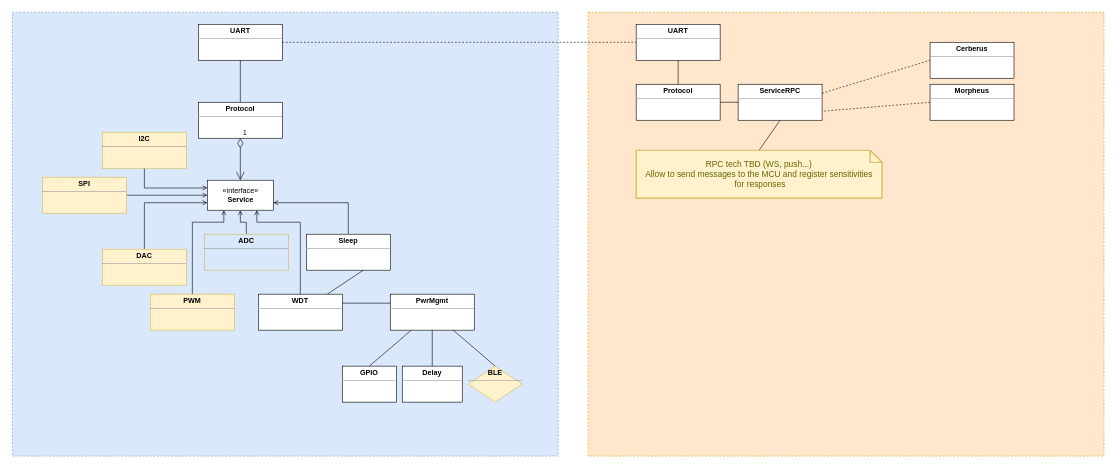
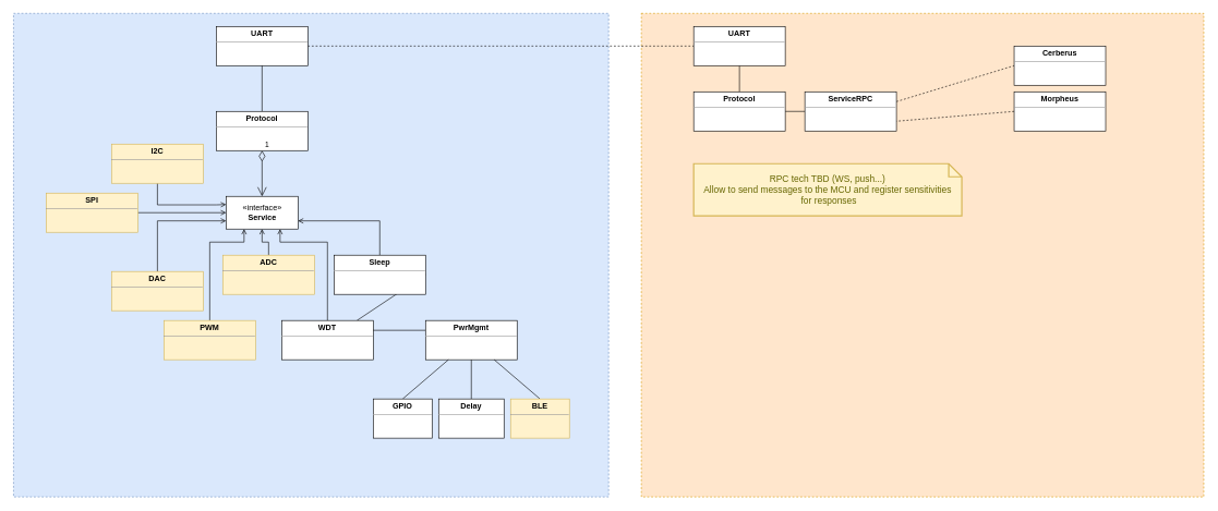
  <mxCell id="0" />
  <mxCell id="1" parent="0" />
  <mxCell id="2" value="" style="rounded=0;whiteSpace=wrap;html=1;fillColor=#ffe6cc;strokeColor=#d79b00;dashed=1;" parent="1" vertex="1"><mxGeometry x="980" y="20" width="860" height="740" as="geometry" /></mxCell>
  <mxCell id="3" value="" style="rounded=0;whiteSpace=wrap;html=1;fillColor=#dae8fc;strokeColor=#6c8ebf;dashed=1;" parent="1" vertex="1"><mxGeometry x="20" y="20" width="910" height="740" as="geometry" /></mxCell>
  <mxCell id="4" style="edgeStyle=none;rounded=0;orthogonalLoop=1;jettySize=auto;html=1;exitX=1;exitY=0.5;exitDx=0;exitDy=0;entryX=0;entryY=0.5;entryDx=0;entryDy=0;endArrow=none;endFill=0;dashed=1;" parent="1" source="5" target="34" edge="1"><mxGeometry relative="1" as="geometry" /></mxCell>
  <mxCell id="5" value="&lt;p style=&quot;margin:0px;margin-top:4px;text-align:center;&quot;&gt;&lt;b&gt;UART&lt;/b&gt;&lt;br&gt;&lt;/p&gt;&lt;hr size=&quot;1&quot;&gt;&lt;div style=&quot;height:2px;&quot;&gt;&lt;/div&gt;" style="verticalAlign=top;align=left;overflow=fill;fontSize=12;fontFamily=Helvetica;html=1;" parent="1" vertex="1"><mxGeometry x="330" y="40" width="140" height="60" as="geometry" /></mxCell>
  <mxCell id="6" style="edgeStyle=orthogonalEdgeStyle;rounded=0;orthogonalLoop=1;jettySize=auto;html=1;exitX=0.5;exitY=0;exitDx=0;exitDy=0;entryX=0.5;entryY=1;entryDx=0;entryDy=0;endArrow=none;endFill=0;" parent="1" source="7" target="5" edge="1"><mxGeometry relative="1" as="geometry" /></mxCell>
  <mxCell id="7" value="&lt;p style=&quot;margin:0px;margin-top:4px;text-align:center;&quot;&gt;&lt;b&gt;Protocol&lt;/b&gt;&lt;br&gt;&lt;/p&gt;&lt;hr size=&quot;1&quot;&gt;&lt;div style=&quot;height:2px;&quot;&gt;&lt;/div&gt;" style="verticalAlign=top;align=left;overflow=fill;fontSize=12;fontFamily=Helvetica;html=1;" parent="1" vertex="1"><mxGeometry x="330" y="170" width="140" height="60" as="geometry" /></mxCell>
  <mxCell id="8" value="«interface»&lt;br&gt;&lt;b&gt;Service&lt;/b&gt;" style="html=1;" parent="1" vertex="1"><mxGeometry x="345" y="300" width="110" height="50" as="geometry" /></mxCell>
  <mxCell id="9" value="1" style="endArrow=open;html=1;endSize=12;startArrow=diamondThin;startSize=14;startFill=0;edgeStyle=orthogonalEdgeStyle;align=left;verticalAlign=bottom;rounded=0;exitX=0.5;exitY=1;exitDx=0;exitDy=0;entryX=0.5;entryY=0;entryDx=0;entryDy=0;" parent="1" source="7" target="8" edge="1"><mxGeometry x="-1" y="3" relative="1" as="geometry"><mxPoint x="400" y="240" as="sourcePoint" /><mxPoint x="560" y="240" as="targetPoint" /></mxGeometry></mxCell>
  <mxCell id="10" style="edgeStyle=orthogonalEdgeStyle;rounded=0;orthogonalLoop=1;jettySize=auto;html=1;exitX=0.5;exitY=0;exitDx=0;exitDy=0;entryX=0;entryY=0.75;entryDx=0;entryDy=0;endArrow=open;endFill=0;" parent="1" source="11" target="8" edge="1"><mxGeometry relative="1" as="geometry"><Array as="points"><mxPoint x="240" y="338" /></Array></mxGeometry></mxCell>
  <mxCell id="11" value="&lt;p style=&quot;margin:0px;margin-top:4px;text-align:center;&quot;&gt;&lt;b&gt;DAC&lt;/b&gt;&lt;br&gt;&lt;/p&gt;&lt;hr size=&quot;1&quot;&gt;&lt;div style=&quot;height:2px;&quot;&gt;&lt;/div&gt;" style="verticalAlign=top;align=left;overflow=fill;fontSize=12;fontFamily=Helvetica;html=1;fillColor=#fff2cc;strokeColor=#d6b656;" parent="1" vertex="1"><mxGeometry x="170" y="415" width="140" height="60" as="geometry" /></mxCell>
  <mxCell id="12" style="edgeStyle=orthogonalEdgeStyle;rounded=0;orthogonalLoop=1;jettySize=auto;html=1;exitX=0.5;exitY=0;exitDx=0;exitDy=0;entryX=0.5;entryY=1;entryDx=0;entryDy=0;endArrow=open;endFill=0;" parent="1" source="13" target="8" edge="1"><mxGeometry relative="1" as="geometry" /></mxCell>
- <mxCell id="13" value="&lt;p style=&quot;margin:0px;margin-top:4px;text-align:center;&quot;&gt;&lt;b&gt;ADC&lt;/b&gt;&lt;br&gt;&lt;/p&gt;&lt;hr size=&quot;1&quot;&gt;&lt;div style=&quot;height:2px;&quot;&gt;&lt;/div&gt;" style="verticalAlign=top;align=left;overflow=fill;fontSize=12;fontFamily=Helvetica;html=1;fillColor=#dae8fc;strokeColor=#d6b656;" parent="1" vertex="1"><mxGeometry x="340" y="390" width="140" height="60" as="geometry" /></mxCell>
+ <mxCell id="13" value="&lt;p style=&quot;margin:0px;margin-top:4px;text-align:center;&quot;&gt;&lt;b&gt;ADC&lt;/b&gt;&lt;br&gt;&lt;/p&gt;&lt;hr size=&quot;1&quot;&gt;&lt;div style=&quot;height:2px;&quot;&gt;&lt;/div&gt;" style="verticalAlign=top;align=left;overflow=fill;fontSize=12;fontFamily=Helvetica;html=1;fillColor=#fff2cc;strokeColor=#d6b656;" parent="1" vertex="1"><mxGeometry x="340" y="390" width="140" height="60" as="geometry" /></mxCell>
  <mxCell id="14" style="edgeStyle=orthogonalEdgeStyle;rounded=0;orthogonalLoop=1;jettySize=auto;html=1;exitX=0.5;exitY=0;exitDx=0;exitDy=0;entryX=1;entryY=0.75;entryDx=0;entryDy=0;endArrow=open;endFill=0;" parent="1" source="16" target="8" edge="1"><mxGeometry relative="1" as="geometry" /></mxCell>
  <mxCell id="15" style="edgeStyle=none;rounded=0;orthogonalLoop=1;jettySize=auto;html=1;exitX=1;exitY=0.5;exitDx=0;exitDy=0;endArrow=none;endFill=0;" parent="1" source="16" target="18" edge="1"><mxGeometry relative="1" as="geometry" /></mxCell>
  <mxCell id="16" value="&lt;p style=&quot;margin:0px;margin-top:4px;text-align:center;&quot;&gt;&lt;b&gt;Sleep&lt;/b&gt;&lt;br&gt;&lt;/p&gt;&lt;hr size=&quot;1&quot;&gt;&lt;div style=&quot;height:2px;&quot;&gt;&lt;/div&gt;" style="verticalAlign=top;align=left;overflow=fill;fontSize=12;fontFamily=Helvetica;html=1;" parent="1" vertex="1"><mxGeometry x="510" y="390" width="140" height="60" as="geometry" /></mxCell>
  <mxCell id="17" style="edgeStyle=orthogonalEdgeStyle;rounded=0;orthogonalLoop=1;jettySize=auto;html=1;exitX=0.5;exitY=0;exitDx=0;exitDy=0;entryX=0.75;entryY=1;entryDx=0;entryDy=0;endArrow=open;endFill=0;" parent="1" source="18" target="8" edge="1"><mxGeometry relative="1" as="geometry"><Array as="points"><mxPoint x="500" y="370" /><mxPoint x="428" y="370" /></Array></mxGeometry></mxCell>
  <mxCell id="18" value="&lt;p style=&quot;margin:0px;margin-top:4px;text-align:center;&quot;&gt;&lt;b&gt;WDT&lt;/b&gt;&lt;br&gt;&lt;/p&gt;&lt;hr size=&quot;1&quot;&gt;&lt;div style=&quot;height:2px;&quot;&gt;&lt;/div&gt;" style="verticalAlign=top;align=left;overflow=fill;fontSize=12;fontFamily=Helvetica;html=1;" parent="1" vertex="1"><mxGeometry x="430" y="490" width="140" height="60" as="geometry" /></mxCell>
  <mxCell id="19" style="edgeStyle=orthogonalEdgeStyle;rounded=0;orthogonalLoop=1;jettySize=auto;html=1;exitX=0.5;exitY=0;exitDx=0;exitDy=0;entryX=0.25;entryY=1;entryDx=0;entryDy=0;endArrow=open;endFill=0;" parent="1" source="20" target="8" edge="1"><mxGeometry relative="1" as="geometry"><Array as="points"><mxPoint x="320" y="370" /><mxPoint x="373" y="370" /></Array></mxGeometry></mxCell>
  <mxCell id="20" value="&lt;p style=&quot;margin:0px;margin-top:4px;text-align:center;&quot;&gt;&lt;b&gt;PWM&lt;/b&gt;&lt;br&gt;&lt;/p&gt;&lt;hr size=&quot;1&quot;&gt;&lt;div style=&quot;height:2px;&quot;&gt;&lt;/div&gt;" style="verticalAlign=top;align=left;overflow=fill;fontSize=12;fontFamily=Helvetica;html=1;fillColor=#fff2cc;strokeColor=#d6b656;" parent="1" vertex="1"><mxGeometry x="250" y="490" width="140" height="60" as="geometry" /></mxCell>
  <mxCell id="21" style="edgeStyle=orthogonalEdgeStyle;rounded=0;orthogonalLoop=1;jettySize=auto;html=1;exitX=0.5;exitY=1;exitDx=0;exitDy=0;entryX=0;entryY=0.25;entryDx=0;entryDy=0;endArrow=open;endFill=0;" parent="1" source="22" target="8" edge="1"><mxGeometry relative="1" as="geometry"><Array as="points"><mxPoint x="240" y="313" /><mxPoint x="330" y="313" /></Array></mxGeometry></mxCell>
  <mxCell id="22" value="&lt;p style=&quot;margin:0px;margin-top:4px;text-align:center;&quot;&gt;&lt;b&gt;I2C&lt;/b&gt;&lt;br&gt;&lt;/p&gt;&lt;hr size=&quot;1&quot;&gt;&lt;div style=&quot;height:2px;&quot;&gt;&lt;/div&gt;" style="verticalAlign=top;align=left;overflow=fill;fontSize=12;fontFamily=Helvetica;html=1;fillColor=#fff2cc;strokeColor=#d6b656;" parent="1" vertex="1"><mxGeometry x="170" y="220" width="140" height="60" as="geometry" /></mxCell>
  <mxCell id="23" style="edgeStyle=orthogonalEdgeStyle;rounded=0;orthogonalLoop=1;jettySize=auto;html=1;exitX=1;exitY=0.5;exitDx=0;exitDy=0;entryX=0;entryY=0.5;entryDx=0;entryDy=0;endArrow=open;endFill=0;" parent="1" source="24" target="8" edge="1"><mxGeometry relative="1" as="geometry" /></mxCell>
  <mxCell id="24" value="&lt;p style=&quot;margin:0px;margin-top:4px;text-align:center;&quot;&gt;&lt;b&gt;SPI&lt;/b&gt;&lt;br&gt;&lt;/p&gt;&lt;hr size=&quot;1&quot;&gt;&lt;div style=&quot;height:2px;&quot;&gt;&lt;/div&gt;" style="verticalAlign=top;align=left;overflow=fill;fontSize=12;fontFamily=Helvetica;html=1;fillColor=#fff2cc;strokeColor=#d6b656;" parent="1" vertex="1"><mxGeometry x="70" y="295" width="140" height="60" as="geometry" /></mxCell>
  <mxCell id="25" style="rounded=0;orthogonalLoop=1;jettySize=auto;html=1;exitX=0;exitY=0.25;exitDx=0;exitDy=0;entryX=1;entryY=0.25;entryDx=0;entryDy=0;endArrow=none;endFill=0;" parent="1" source="26" target="18" edge="1"><mxGeometry relative="1" as="geometry" /></mxCell>
  <mxCell id="26" value="&lt;p style=&quot;margin:0px;margin-top:4px;text-align:center;&quot;&gt;&lt;b&gt;PwrMgmt&lt;/b&gt;&lt;/p&gt;&lt;hr size=&quot;1&quot;&gt;&lt;div style=&quot;height:2px;&quot;&gt;&lt;/div&gt;" style="verticalAlign=top;align=left;overflow=fill;fontSize=12;fontFamily=Helvetica;html=1;" parent="1" vertex="1"><mxGeometry x="650" y="490" width="140" height="60" as="geometry" /></mxCell>
  <mxCell id="27" style="edgeStyle=none;rounded=0;orthogonalLoop=1;jettySize=auto;html=1;exitX=0.5;exitY=0;exitDx=0;exitDy=0;entryX=0.25;entryY=1;entryDx=0;entryDy=0;endArrow=none;endFill=0;" parent="1" source="28" target="26" edge="1"><mxGeometry relative="1" as="geometry" /></mxCell>
  <mxCell id="28" value="&lt;p style=&quot;margin:0px;margin-top:4px;text-align:center;&quot;&gt;&lt;b&gt;GPIO&lt;/b&gt;&lt;br&gt;&lt;/p&gt;&lt;hr size=&quot;1&quot;&gt;&lt;div style=&quot;height:2px;&quot;&gt;&lt;/div&gt;" style="verticalAlign=top;align=left;overflow=fill;fontSize=12;fontFamily=Helvetica;html=1;" parent="1" vertex="1"><mxGeometry x="570" y="610" width="90" height="60" as="geometry" /></mxCell>
  <mxCell id="29" style="edgeStyle=none;rounded=0;orthogonalLoop=1;jettySize=auto;html=1;exitX=0.5;exitY=0;exitDx=0;exitDy=0;entryX=0.5;entryY=1;entryDx=0;entryDy=0;endArrow=none;endFill=0;" parent="1" source="30" target="26" edge="1"><mxGeometry relative="1" as="geometry" /></mxCell>
  <mxCell id="30" value="&lt;p style=&quot;margin:0px;margin-top:4px;text-align:center;&quot;&gt;&lt;b&gt;Delay&lt;/b&gt;&lt;br&gt;&lt;/p&gt;&lt;hr size=&quot;1&quot;&gt;&lt;div style=&quot;height:2px;&quot;&gt;&lt;/div&gt;" style="verticalAlign=top;align=left;overflow=fill;fontSize=12;fontFamily=Helvetica;html=1;" parent="1" vertex="1"><mxGeometry x="670" y="610" width="100" height="60" as="geometry" /></mxCell>
  <mxCell id="31" style="edgeStyle=none;rounded=0;orthogonalLoop=1;jettySize=auto;html=1;exitX=0.5;exitY=0;exitDx=0;exitDy=0;entryX=0.75;entryY=1;entryDx=0;entryDy=0;endArrow=none;endFill=0;" parent="1" source="32" target="26" edge="1"><mxGeometry relative="1" as="geometry" /></mxCell>
- <mxCell id="32" value="&lt;p style=&quot;margin:0px;margin-top:4px;text-align:center;&quot;&gt;&lt;b&gt;BLE&lt;/b&gt;&lt;br&gt;&lt;/p&gt;&lt;hr size=&quot;1&quot;&gt;&lt;div style=&quot;height:2px;&quot;&gt;&lt;/div&gt;" style="rhombus;verticalAlign=top;align=left;overflow=fill;fontSize=12;fontFamily=Helvetica;html=1;fillColor=#fff2cc;strokeColor=#d6b656;" parent="1" vertex="1"><mxGeometry x="780" y="610" width="90" height="60" as="geometry" /></mxCell>
+ <mxCell id="32" value="&lt;p style=&quot;margin:0px;margin-top:4px;text-align:center;&quot;&gt;&lt;b&gt;BLE&lt;/b&gt;&lt;br&gt;&lt;/p&gt;&lt;hr size=&quot;1&quot;&gt;&lt;div style=&quot;height:2px;&quot;&gt;&lt;/div&gt;" style="verticalAlign=top;align=left;overflow=fill;fontSize=12;fontFamily=Helvetica;html=1;fillColor=#fff2cc;strokeColor=#d6b656;" parent="1" vertex="1"><mxGeometry x="780" y="610" width="90" height="60" as="geometry" /></mxCell>
  <mxCell id="33" style="edgeStyle=orthogonalEdgeStyle;rounded=0;orthogonalLoop=1;jettySize=auto;html=1;exitX=0.5;exitY=1;exitDx=0;exitDy=0;entryX=0.5;entryY=0;entryDx=0;entryDy=0;endArrow=none;endFill=0;" parent="1" source="34" target="36" edge="1"><mxGeometry relative="1" as="geometry" /></mxCell>
  <mxCell id="34" value="&lt;p style=&quot;margin:0px;margin-top:4px;text-align:center;&quot;&gt;&lt;b&gt;UART&lt;/b&gt;&lt;br&gt;&lt;/p&gt;&lt;hr size=&quot;1&quot;&gt;&lt;div style=&quot;height:2px;&quot;&gt;&lt;/div&gt;" style="verticalAlign=top;align=left;overflow=fill;fontSize=12;fontFamily=Helvetica;html=1;" parent="1" vertex="1"><mxGeometry x="1060" y="40" width="140" height="60" as="geometry" /></mxCell>
  <mxCell id="35" style="edgeStyle=orthogonalEdgeStyle;rounded=0;orthogonalLoop=1;jettySize=auto;html=1;exitX=1;exitY=0.5;exitDx=0;exitDy=0;entryX=0;entryY=0.5;entryDx=0;entryDy=0;endArrow=none;endFill=0;" parent="1" source="36" target="39" edge="1"><mxGeometry relative="1" as="geometry" /></mxCell>
  <mxCell id="36" value="&lt;p style=&quot;margin:0px;margin-top:4px;text-align:center;&quot;&gt;&lt;b&gt;Protocol&lt;/b&gt;&lt;br&gt;&lt;/p&gt;&lt;hr size=&quot;1&quot;&gt;&lt;div style=&quot;height:2px;&quot;&gt;&lt;/div&gt;" style="verticalAlign=top;align=left;overflow=fill;fontSize=12;fontFamily=Helvetica;html=1;" parent="1" vertex="1"><mxGeometry x="1060" y="140" width="140" height="60" as="geometry" /></mxCell>
- <mxCell id="37" style="rounded=0;orthogonalLoop=1;jettySize=auto;html=1;exitX=0.5;exitY=1;exitDx=0;exitDy=0;entryX=0.5;entryY=0;entryDx=0;entryDy=0;entryPerimeter=0;endArrow=none;endFill=0;" parent="1" source="39" target="40" edge="1"><mxGeometry relative="1" as="geometry" /></mxCell>
  <mxCell id="38" style="edgeStyle=none;rounded=0;orthogonalLoop=1;jettySize=auto;html=1;exitX=1;exitY=0.25;exitDx=0;exitDy=0;entryX=0;entryY=0.5;entryDx=0;entryDy=0;dashed=1;endArrow=none;endFill=0;" parent="1" source="39" target="43" edge="1"><mxGeometry relative="1" as="geometry" /></mxCell>
  <mxCell id="39" value="&lt;p style=&quot;margin:0px;margin-top:4px;text-align:center;&quot;&gt;&lt;b&gt;ServiceRPC&lt;/b&gt;&lt;br&gt;&lt;/p&gt;&lt;hr size=&quot;1&quot;&gt;&lt;div style=&quot;height:2px;&quot;&gt;&lt;/div&gt;" style="verticalAlign=top;align=left;overflow=fill;fontSize=12;fontFamily=Helvetica;html=1;" parent="1" vertex="1"><mxGeometry x="1230" y="140" width="140" height="60" as="geometry" /></mxCell>
  <mxCell id="40" value="&lt;div&gt;RPC tech TBD (WS, push...)&lt;/div&gt;&lt;div&gt;Allow to send messages to the MCU and register sensitivities&lt;br&gt;&lt;/div&gt;&amp;nbsp;for responses" style="shape=note;strokeWidth=2;fontSize=14;size=20;whiteSpace=wrap;html=1;fillColor=#fff2cc;strokeColor=#d6b656;fontColor=#666600;" parent="1" vertex="1"><mxGeometry x="1060" y="250" width="410" height="80" as="geometry" /></mxCell>
  <mxCell id="41" style="edgeStyle=none;rounded=0;orthogonalLoop=1;jettySize=auto;html=1;exitX=0;exitY=0.5;exitDx=0;exitDy=0;entryX=1;entryY=0.75;entryDx=0;entryDy=0;dashed=1;endArrow=none;endFill=0;" parent="1" source="42" target="39" edge="1"><mxGeometry relative="1" as="geometry" /></mxCell>
  <mxCell id="42" value="&lt;p style=&quot;margin:0px;margin-top:4px;text-align:center;&quot;&gt;&lt;b&gt;Morpheus&lt;/b&gt;&lt;br&gt;&lt;/p&gt;&lt;hr size=&quot;1&quot;&gt;&lt;div style=&quot;height:2px;&quot;&gt;&lt;/div&gt;" style="verticalAlign=top;align=left;overflow=fill;fontSize=12;fontFamily=Helvetica;html=1;" parent="1" vertex="1"><mxGeometry x="1550" y="140" width="140" height="60" as="geometry" /></mxCell>
  <mxCell id="43" value="&lt;p style=&quot;margin:0px;margin-top:4px;text-align:center;&quot;&gt;&lt;b&gt;Cerberus&lt;/b&gt;&lt;/p&gt;&lt;hr size=&quot;1&quot;&gt;&lt;div style=&quot;height:2px;&quot;&gt;&lt;/div&gt;" style="verticalAlign=top;align=left;overflow=fill;fontSize=12;fontFamily=Helvetica;html=1;" parent="1" vertex="1"><mxGeometry x="1550" y="70" width="140" height="60" as="geometry" /></mxCell>
